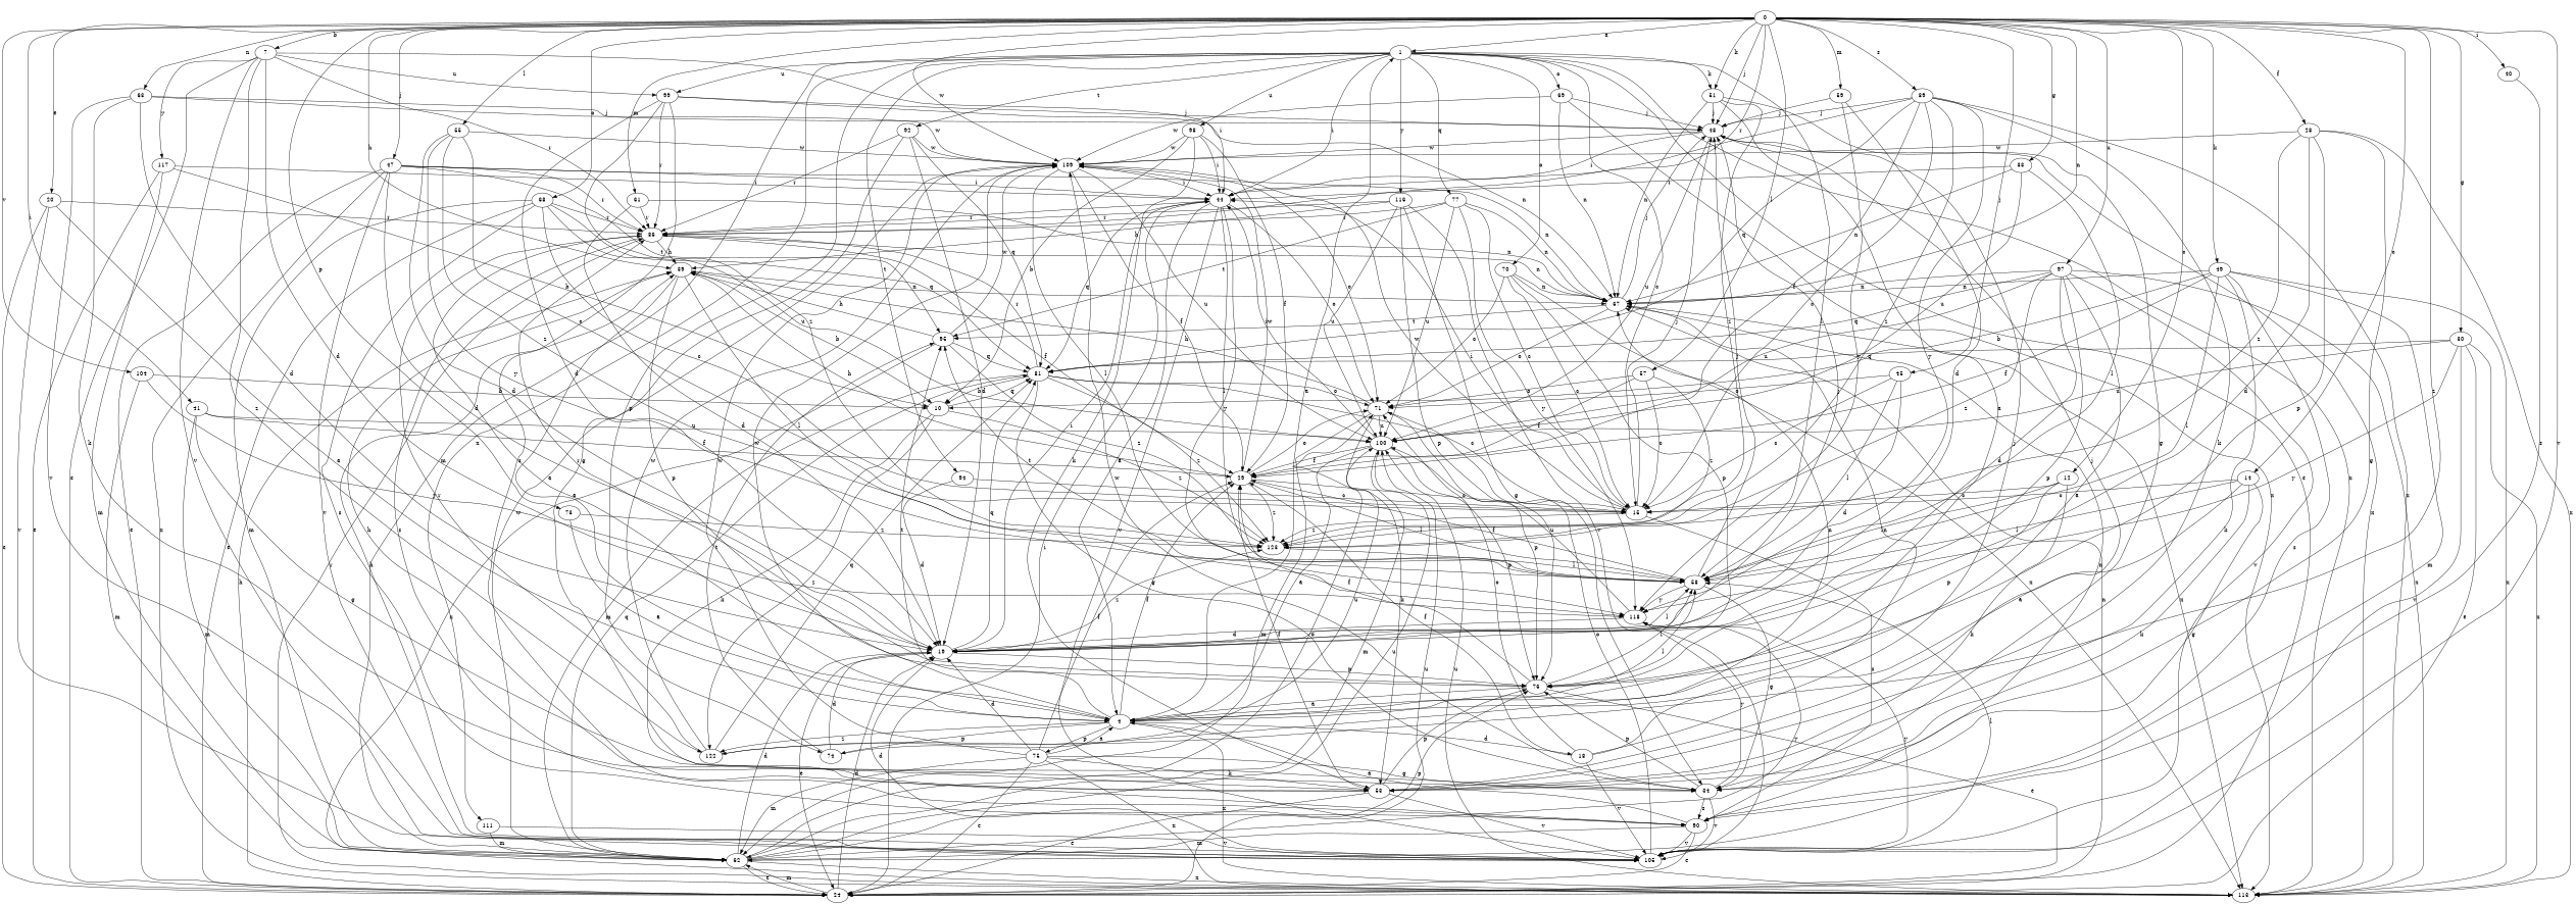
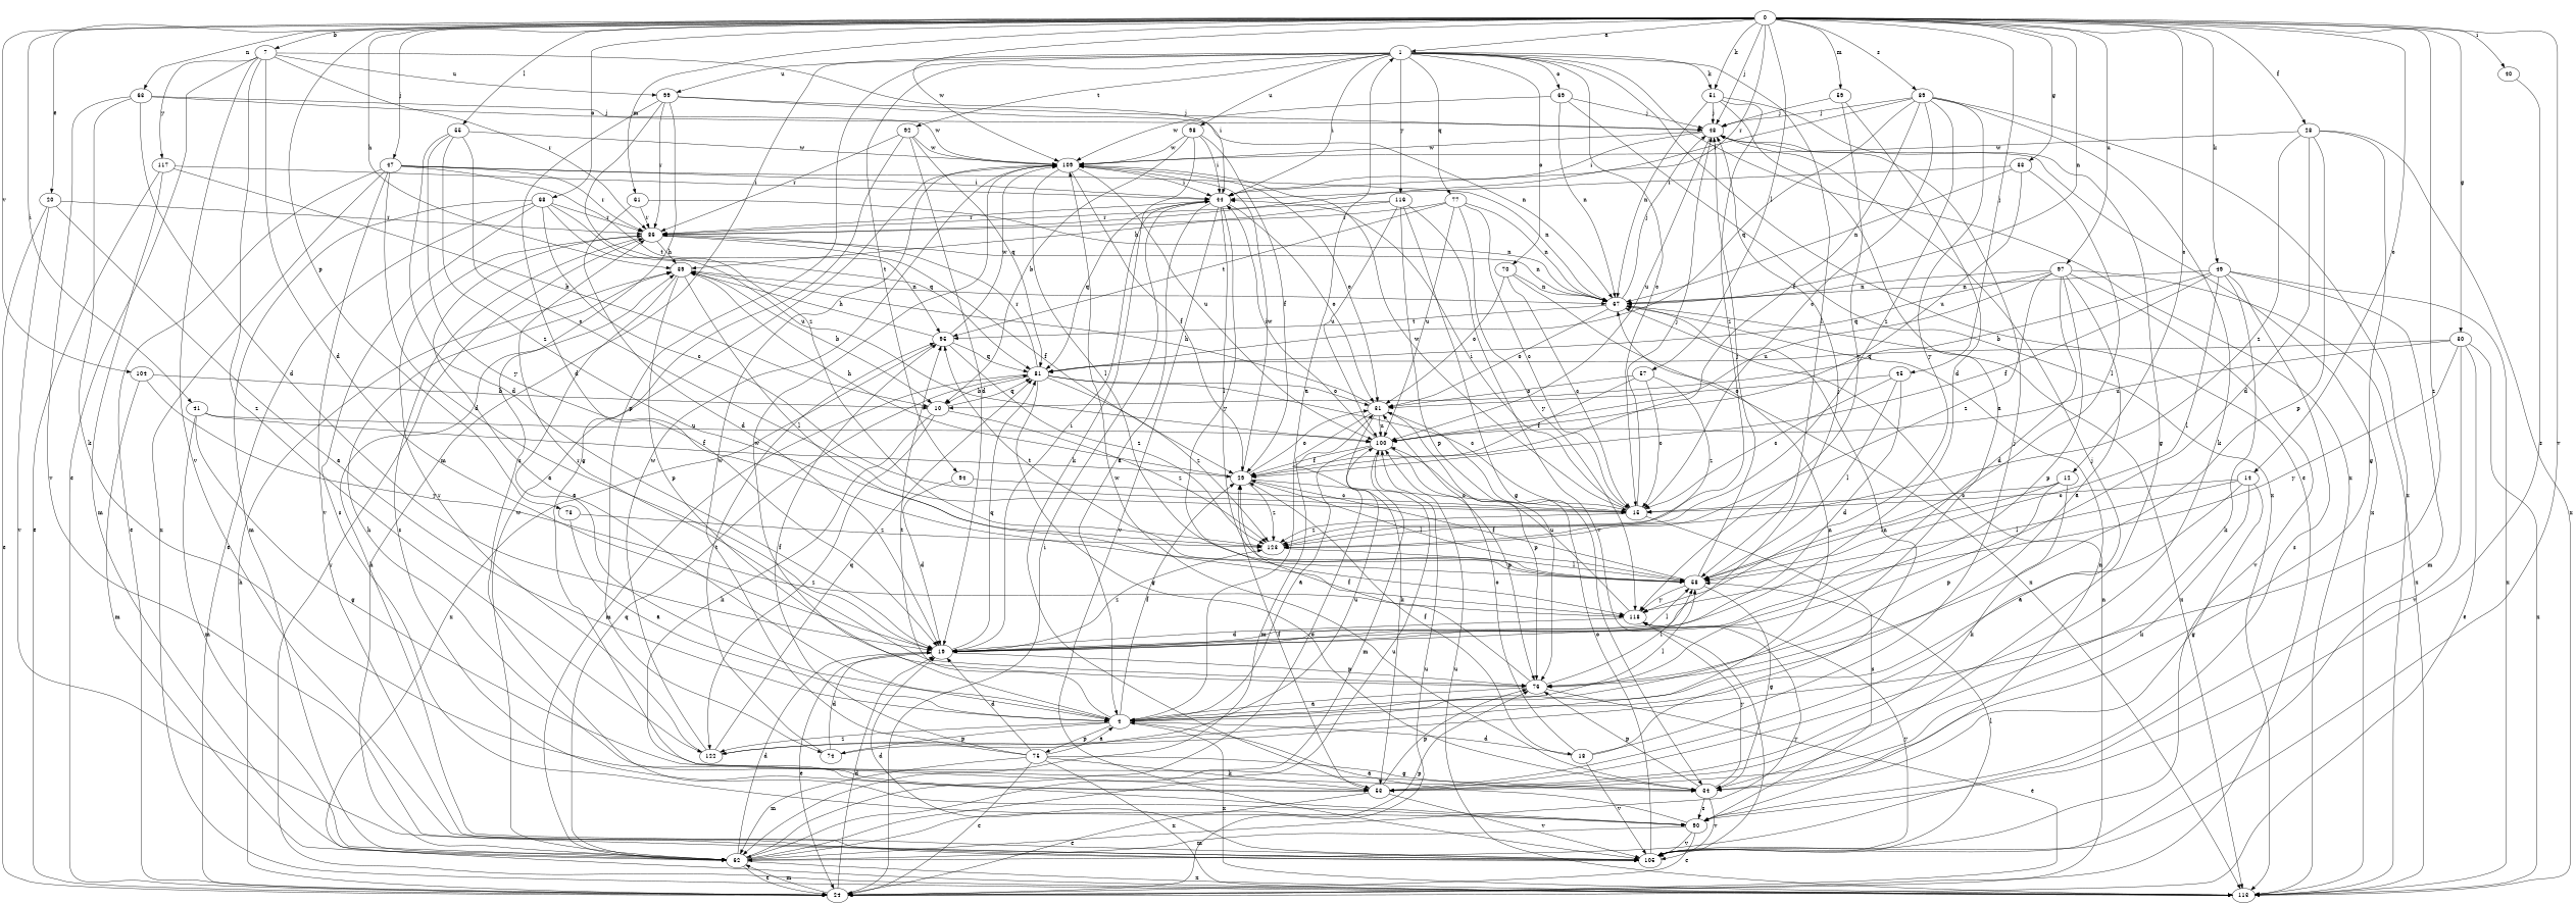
  strict digraph {
    0
    1
    7
    12
    14
    20
    28
    30
    33
    39
    40
    41
    45
    47
    48
    49
    51
    55
    57
    59
    61
    63
    67
    68
    73
    86
    89
    97
    104
    105
    109
    122
    15
    24
    44
    58
    62
    69
    70
    74
    77
    92
    94
    98
    99
-   111
    113
    116
    19
    117
    53
    76
    4
    34
    123
    81
    100
    118
    10
    90
    29
-   71
+   71 [label=31]
    95
    18
    75
    0 -> 1 [label=a]
    0 -> 7 [label=b]
    0 -> 12 [label=c]
    0 -> 14 [label=c]
    0 -> 20 [label=e]
    0 -> 28 [label=f]
    0 -> 30 [label=g]
    0 -> 33 [label=g]
    0 -> 39 [label=h]
    0 -> 40 [label=i]
    0 -> 41 [label=i]
    0 -> 45 [label=j]
    0 -> 47 [label=j]
    0 -> 48 [label=j]
    0 -> 49 [label=k]
    0 -> 51 [label=k]
    0 -> 55 [label=l]
    0 -> 57 [label=l]
    0 -> 59 [label=m]
    0 -> 61 [label=m]
    0 -> 63 [label=n]
    0 -> 67 [label=n]
    0 -> 68 [label=o]
    0 -> 73 [label=p]
    0 -> 86 [label=r]
    0 -> 89 [label=s]
    0 -> 97 [label=u]
    0 -> 104 [label=v]
    0 -> 105 [label=v]
    0 -> 109 [label=w]
    0 -> 122 [label=z]
    1 -> 51 [label=k]
    1 -> 15 [label=c]
    1 -> 24 [label=e]
    1 -> 44 [label=i]
    1 -> 58 [label=l]
    1 -> 62 [label=m]
    1 -> 69 [label=o]
    1 -> 70 [label=o]
    1 -> 74 [label=p]
    1 -> 77 [label=q]
    1 -> 92 [label=t]
    1 -> 94 [label=t]
    1 -> 98 [label=u]
    1 -> 99 [label=u]
-   1 -> 111 [label=x]
    1 -> 113 [label=x]
    1 -> 116 [label=y]
    7 -> 86 [label=r]
    7 -> 105 [label=v]
    7 -> 122 [label=z]
    7 -> 24 [label=e]
    7 -> 44 [label=i]
    7 -> 99 [label=u]
    7 -> 19 [label=d]
    7 -> 117 [label=y]
    12 -> 15 [label=c]
    12 -> 58 [label=l]
    12 -> 53 [label=k]
    12 -> 76 [label=p]
    14 -> 15 [label=c]
    14 -> 58 [label=l]
    14 -> 53 [label=k]
    14 -> 4 [label=a]
    14 -> 34 [label=g]
    20 -> 86 [label=r]
    20 -> 105 [label=v]
    20 -> 24 [label=e]
    20 -> 4 [label=a]
    28 -> 109 [label=w]
    28 -> 113 [label=x]
    28 -> 19 [label=d]
    28 -> 76 [label=p]
    28 -> 34 [label=g]
    28 -> 123 [label=z]
    30 -> 105 [label=v]
    30 -> 24 [label=e]
    30 -> 113 [label=x]
    30 -> 81 [label=q]
    30 -> 100 [label=u]
    30 -> 118 [label=y]
    33 -> 67 [label=n]
    33 -> 44 [label=i]
    33 -> 58 [label=l]
    33 -> 100 [label=u]
    39 -> 67 [label=n]
    39 -> 58 [label=l]
    39 -> 76 [label=p]
    39 -> 4 [label=a]
    39 -> 10 [label=b]
    40 -> 90 [label=s]
    41 -> 62 [label=m]
    41 -> 34 [label=g]
    41 -> 100 [label=u]
    41 -> 29 [label=f]
    45 -> 15 [label=c]
    45 -> 58 [label=l]
    45 -> 19 [label=d]
    45 -> 71 [label=o]
    47 -> 67 [label=n]
    47 -> 86 [label=r]
    47 -> 105 [label=v]
    47 -> 24 [label=e]
    47 -> 44 [label=i]
    47 -> 113 [label=x]
    47 -> 19 [label=d]
    47 -> 95 [label=t]
    48 -> 109 [label=w]
    48 -> 44 [label=i]
    48 -> 113 [label=x]
    48 -> 100 [label=u]
    49 -> 67 [label=n]
    49 -> 58 [label=l]
    49 -> 62 [label=m]
    49 -> 113 [label=x]
    49 -> 53 [label=k]
    49 -> 10 [label=b]
    49 -> 90 [label=s]
    49 -> 29 [label=f]
    51 -> 48 [label=j]
    51 -> 67 [label=n]
    51 -> 4 [label=a]
    51 -> 34 [label=g]
    51 -> 123 [label=z]
    55 -> 109 [label=w]
    55 -> 15 [label=c]
    55 -> 19 [label=d]
    55 -> 123 [label=z]
    55 -> 118 [label=y]
    57 -> 15 [label=c]
    57 -> 123 [label=z]
    57 -> 29 [label=f]
    57 -> 71 [label=o]
    59 -> 48 [label=j]
    59 -> 19 [label=d]
    59 -> 118 [label=y]
    61 -> 67 [label=n]
    61 -> 86 [label=r]
    61 -> 19 [label=d]
    63 -> 48 [label=j]
    63 -> 105 [label=v]
    63 -> 109 [label=w]
    63 -> 19 [label=d]
    63 -> 53 [label=k]
    67 -> 48 [label=j]
    67 -> 113 [label=x]
    67 -> 71 [label=o]
    67 -> 95 [label=t]
    68 -> 86 [label=r]
    68 -> 15 [label=c]
    68 -> 24 [label=e]
    68 -> 62 [label=m]
    68 -> 81 [label=q]
    68 -> 100 [label=u]
    68 -> 90 [label=s]
    73 -> 4 [label=a]
    73 -> 123 [label=z]
    86 -> 39 [label=h]
    86 -> 67 [label=n]
    86 -> 4 [label=a]
    86 -> 90 [label=s]
    86 -> 29 [label=f]
    89 -> 48 [label=j]
    89 -> 15 [label=c]
    89 -> 44 [label=i]
    89 -> 113 [label=x]
    89 -> 53 [label=k]
    89 -> 123 [label=z]
    89 -> 81 [label=q]
    89 -> 118 [label=y]
    89 -> 29 [label=f]
    97 -> 67 [label=n]
    97 -> 105 [label=v]
    97 -> 113 [label=x]
    97 -> 19 [label=d]
    97 -> 76 [label=p]
    97 -> 4 [label=a]
    97 -> 123 [label=z]
    97 -> 81 [label=q]
    97 -> 100 [label=u]
    104 -> 62 [label=m]
    104 -> 118 [label=y]
    104 -> 10 [label=b]
    105 -> 39 [label=h]
    105 -> 58 [label=l]
    105 -> 19 [label=d]
    105 -> 118 [label=y]
    105 -> 71 [label=o]
    109 -> 44 [label=i]
    109 -> 58 [label=l]
    109 -> 100 [label=u]
    109 -> 29 [label=f]
    109 -> 71 [label=o]
    122 -> 67 [label=n]
    122 -> 86 [label=r]
    122 -> 109 [label=w]
    122 -> 81 [label=q]
    15 -> 48 [label=j]
    15 -> 109 [label=w]
    15 -> 44 [label=i]
    15 -> 123 [label=z]
    15 -> 90 [label=s]
    24 -> 39 [label=h]
    24 -> 67 [label=n]
    24 -> 44 [label=i]
    24 -> 62 [label=m]
    24 -> 19 [label=d]
    24 -> 100 [label=u]
    44 -> 86 [label=r]
    44 -> 105 [label=v]
    44 -> 58 [label=l]
    44 -> 4 [label=a]
    44 -> 81 [label=q]
    44 -> 118 [label=y]
    44 -> 71 [label=o]
    58 -> 48 [label=j]
    58 -> 34 [label=g]
    58 -> 118 [label=y]
    58 -> 29 [label=f]
    58 -> 95 [label=t]
    62 -> 109 [label=w]
    62 -> 24 [label=e]
    62 -> 113 [label=x]
    62 -> 19 [label=d]
    62 -> 76 [label=p]
    62 -> 81 [label=q]
    62 -> 100 [label=u]
    62 -> 118 [label=y]
    62 -> 71 [label=o]
    69 -> 48 [label=j]
    69 -> 67 [label=n]
    69 -> 109 [label=w]
    69 -> 113 [label=x]
    70 -> 67 [label=n]
    70 -> 15 [label=c]
    70 -> 113 [label=x]
-   70 -> 76 [label=p]
    70 -> 71 [label=o]
    74 -> 19 [label=d]
    74 -> 100 [label=u]
    74 -> 95 [label=t]
    77 -> 67 [label=n]
    77 -> 86 [label=r]
    77 -> 15 [label=c]
    77 -> 100 [label=u]
    77 -> 118 [label=y]
    77 -> 95 [label=t]
    92 -> 86 [label=r]
    92 -> 109 [label=w]
    92 -> 19 [label=d]
    92 -> 34 [label=g]
    92 -> 81 [label=q]
    94 -> 15 [label=c]
    94 -> 19 [label=d]
    98 -> 109 [label=w]
    98 -> 44 [label=i]
    98 -> 53 [label=k]
    98 -> 10 [label=b]
    98 -> 29 [label=f]
    99 -> 48 [label=j]
    99 -> 67 [label=n]
    99 -> 86 [label=r]
    99 -> 19 [label=d]
    99 -> 123 [label=z]
    99 -> 90 [label=s]
-   111 -> 105 [label=v]
-   111 -> 62 [label=m]
    113 -> 86 [label=r]
    113 -> 100 [label=u]
    116 -> 39 [label=h]
    116 -> 86 [label=r]
    116 -> 105 [label=v]
    116 -> 76 [label=p]
    116 -> 34 [label=g]
    116 -> 100 [label=u]
    19 -> 48 [label=j]
    19 -> 24 [label=e]
    19 -> 44 [label=i]
    19 -> 58 [label=l]
    19 -> 76 [label=p]
    19 -> 123 [label=z]
    19 -> 81 [label=q]
    117 -> 24 [label=e]
    117 -> 44 [label=i]
    117 -> 62 [label=m]
    117 -> 10 [label=b]
    53 -> 39 [label=h]
    53 -> 48 [label=j]
    53 -> 105 [label=v]
    53 -> 24 [label=e]
    53 -> 76 [label=p]
    53 -> 29 [label=f]
    76 -> 86 [label=r]
    76 -> 24 [label=e]
    76 -> 58 [label=l]
    76 -> 4 [label=a]
    76 -> 29 [label=f]
    4 -> 1 [label=a]
    4 -> 109 [label=w]
    4 -> 122 [label=z]
    4 -> 58 [label=l]
    4 -> 74 [label=p]
    4 -> 113 [label=x]
    4 -> 29 [label=f]
    4 -> 95 [label=t]
    4 -> 18 [label=d]
    4 -> 75 [label=p]
    34 -> 105 [label=v]
    34 -> 109 [label=w]
    34 -> 76 [label=p]
    34 -> 118 [label=y]
    34 -> 90 [label=s]
    123 -> 58 [label=l]
    81 -> 86 [label=r]
    81 -> 15 [label=c]
    81 -> 62 [label=m]
    81 -> 34 [label=g]
    81 -> 123 [label=z]
    81 -> 10 [label=b]
    81 -> 71 [label=o]
    100 -> 44 [label=i]
    100 -> 62 [label=m]
    100 -> 76 [label=p]
    100 -> 4 [label=a]
    100 -> 29 [label=f]
    118 -> 19 [label=d]
    118 -> 100 [label=u]
    10 -> 122 [label=z]
    10 -> 53 [label=k]
    10 -> 123 [label=z]
    10 -> 81 [label=q]
    90 -> 67 [label=n]
    90 -> 105 [label=v]
    90 -> 24 [label=e]
    90 -> 62 [label=m]
    90 -> 4 [label=a]
    29 -> 39 [label=h]
    29 -> 109 [label=w]
    29 -> 15 [label=c]
    29 -> 58 [label=l]
    29 -> 123 [label=z]
    29 -> 71 [label=o]
    71 -> 39 [label=h]
    71 -> 62 [label=m]
    71 -> 53 [label=k]
    71 -> 76 [label=p]
    71 -> 100 [label=u]
    95 -> 39 [label=h]
    95 -> 109 [label=w]
    95 -> 113 [label=x]
    95 -> 123 [label=z]
    95 -> 81 [label=q]
    18 -> 48 [label=j]
    18 -> 67 [label=n]
    18 -> 105 [label=v]
    18 -> 29 [label=f]
    18 -> 71 [label=o]
    75 -> 109 [label=w]
    75 -> 24 [label=e]
    75 -> 62 [label=m]
    75 -> 113 [label=x]
    75 -> 19 [label=d]
    75 -> 53 [label=k]
    75 -> 4 [label=a]
    75 -> 34 [label=g]
-   75 -> 29 [label=f]
+   75 -> 95 [label=f]
  }
